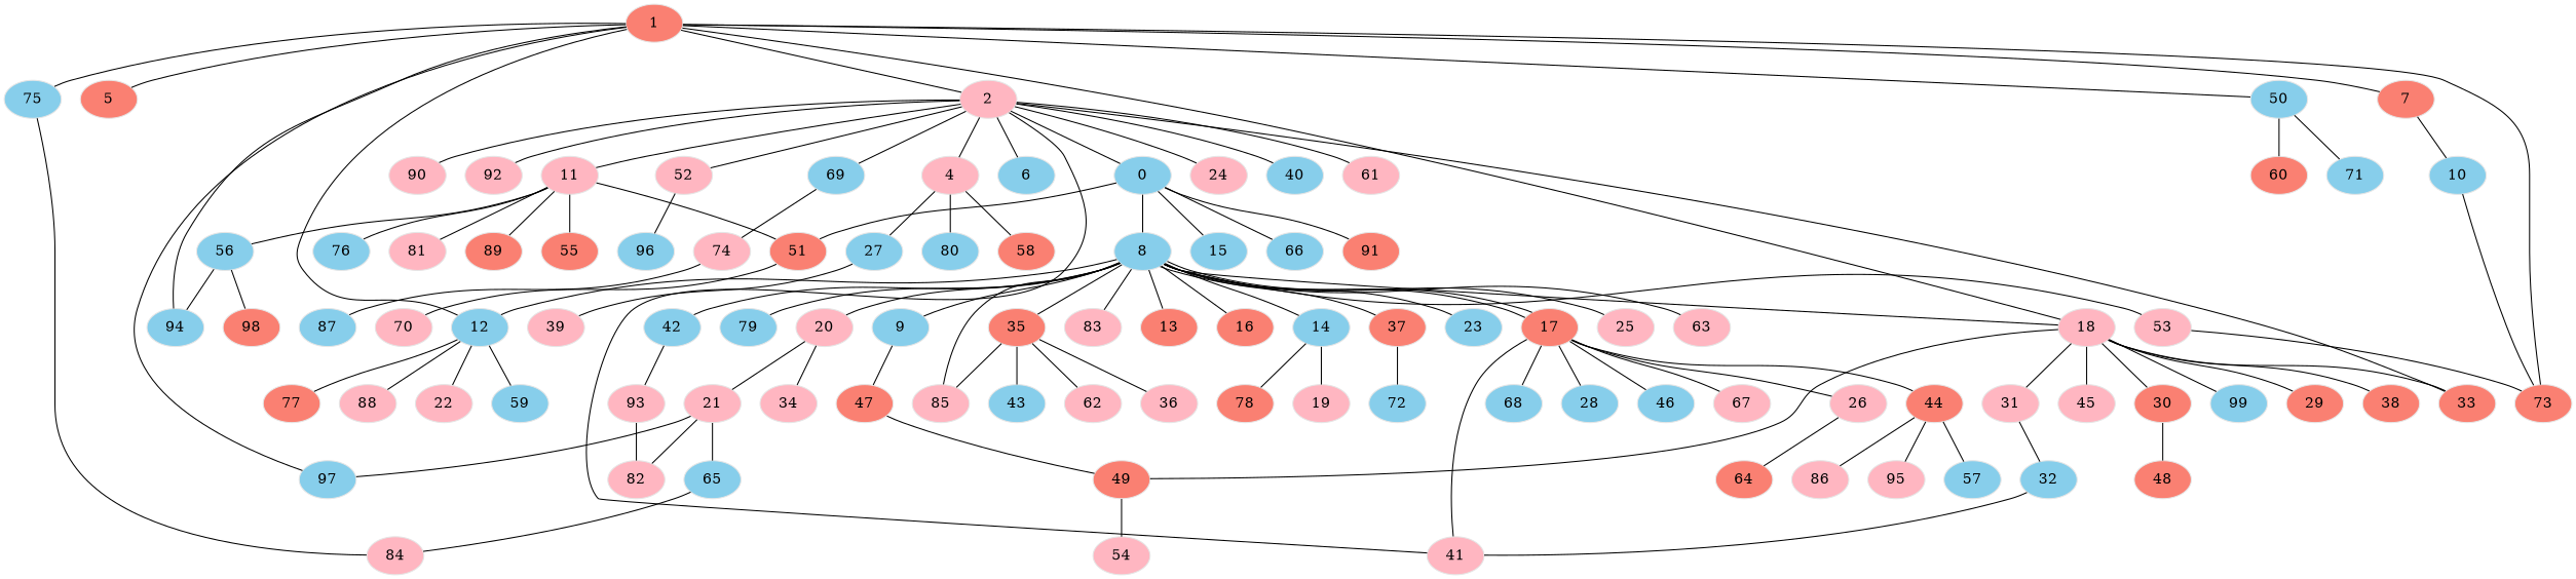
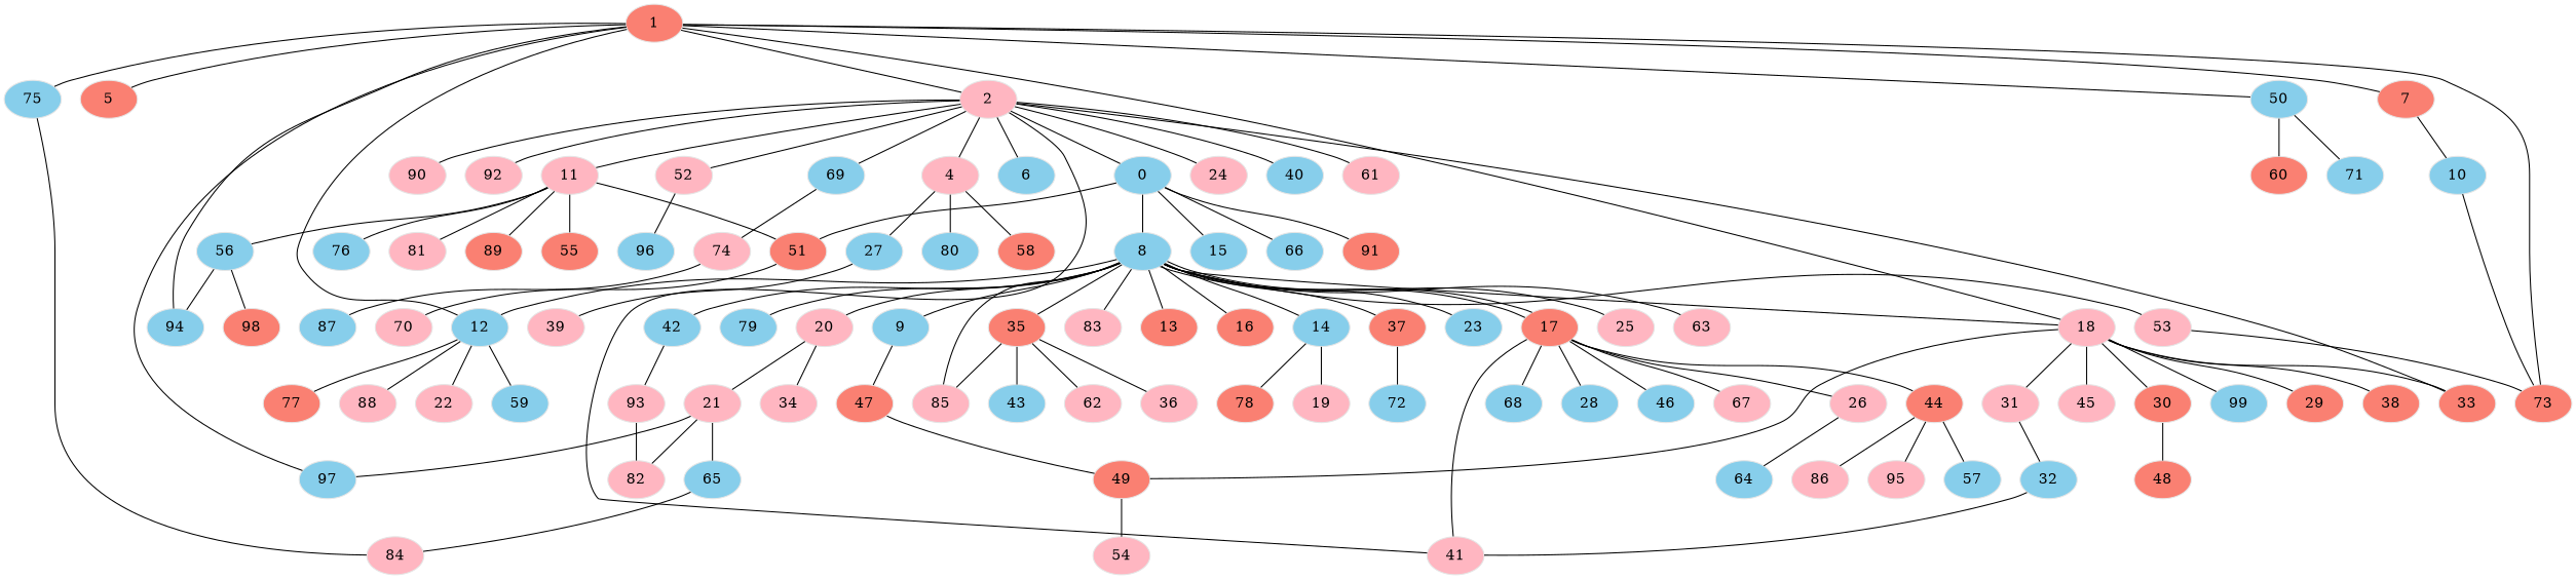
  graph {
    node [color=gray90 fillcolor=lightpink style=filled]
    1 [fillcolor=salmon]
    2
    5 [fillcolor=salmon]
    7 [fillcolor=salmon]
    12 [fillcolor=skyblue]
    18
    50 [fillcolor=skyblue]
    73 [fillcolor=salmon]
    75 [fillcolor=skyblue]
    94 [fillcolor=skyblue]
    97 [fillcolor=skyblue]
    n12 [fillcolor=skyblue label=0]
    4
    6 [fillcolor=skyblue]
    11
    24
    33 [fillcolor=salmon]
    40 [fillcolor=skyblue]
    41
    52
    61
    69 [fillcolor=skyblue]
    90
    92
    10 [fillcolor=skyblue]
    22
    59 [fillcolor=skyblue]
    77 [fillcolor=salmon]
    88
    29 [fillcolor=salmon]
    30 [fillcolor=salmon]
    31
    38 [fillcolor=salmon]
    45
    49 [fillcolor=salmon]
    99 [fillcolor=skyblue]
    60 [fillcolor=salmon]
    71 [fillcolor=skyblue]
    84
    8 [fillcolor=skyblue]
    15 [fillcolor=skyblue]
    51 [fillcolor=salmon]
    66 [fillcolor=skyblue]
    91 [fillcolor=salmon]
    27 [fillcolor=skyblue]
    58 [fillcolor=salmon]
    80 [fillcolor=skyblue]
    55 [fillcolor=salmon]
    56 [fillcolor=skyblue]
    76 [fillcolor=skyblue]
    81
    89 [fillcolor=salmon]
    96 [fillcolor=skyblue]
    74
    9 [fillcolor=skyblue]
    13 [fillcolor=salmon]
    14 [fillcolor=skyblue]
    16 [fillcolor=salmon]
    17 [fillcolor=salmon]
    20
    23 [fillcolor=skyblue]
    25
    35 [fillcolor=salmon]
    37 [fillcolor=salmon]
    42 [fillcolor=skyblue]
    53
    63
    79 [fillcolor=skyblue]
    83
    85
    70
    39
    47 [fillcolor=salmon]
    19
    78 [fillcolor=salmon]
    26
    28 [fillcolor=skyblue]
    44 [fillcolor=salmon]
    46 [fillcolor=skyblue]
    67
    68 [fillcolor=skyblue]
    21
    34
    36
    43 [fillcolor=skyblue]
    62
    72 [fillcolor=skyblue]
    93
    98 [fillcolor=salmon]
-   64 [fillcolor=salmon]
+   64 [fillcolor=skyblue]
    57 [fillcolor=skyblue]
    86
    95
    48 [fillcolor=salmon]
    32 [fillcolor=skyblue]
    54
    65 [fillcolor=skyblue]
    82
    87 [fillcolor=skyblue]
    1 -- 2
    1 -- 5
    1 -- 7
    1 -- 12
    1 -- 18
    1 -- 50
    1 -- 73
    1 -- 75
    1 -- 94
    1 -- 97
    2 -- n12
    2 -- 4
    2 -- 6
    2 -- 11
    2 -- 24
    2 -- 33
    2 -- 40
    2 -- 41
    2 -- 52
    2 -- 61
    2 -- 69
    2 -- 90
    2 -- 92
    7 -- 10
    12 -- 22
    12 -- 59
    12 -- 77
    12 -- 88
    18 -- 33
    18 -- 29
    18 -- 30
    18 -- 31
    18 -- 38
    18 -- 45
    18 -- 49
    18 -- 99
    50 -- 60
    50 -- 71
    75 -- 84
    n12 -- 8
    n12 -- 15
    n12 -- 51
    n12 -- 66
    n12 -- 91
    4 -- 27
    4 -- 58
    4 -- 80
    11 -- 51
    11 -- 55
    11 -- 56
    11 -- 76
    11 -- 81
    11 -- 89
    52 -- 96
    69 -- 74
    10 -- 73
    30 -- 48
    31 -- 32
    49 -- 54
    8 -- 12
    8 -- 18
    8 -- 9
    8 -- 13
    8 -- 14
    8 -- 16
    8 -- 17
    8 -- 17
    8 -- 20
    8 -- 23
    8 -- 25
    8 -- 35
    8 -- 37
    8 -- 42
    8 -- 53
    8 -- 63
    8 -- 79
    8 -- 83
    8 -- 85
    51 -- 70
    27 -- 39
    56 -- 94
    56 -- 98
    74 -- 87
    9 -- 47
    14 -- 19
    14 -- 78
    17 -- 41
    17 -- 26
    17 -- 28
    17 -- 44
    17 -- 46
    17 -- 67
    17 -- 68
    20 -- 21
    20 -- 34
    35 -- 85
    35 -- 36
    35 -- 43
    35 -- 62
    37 -- 72
    42 -- 93
    53 -- 73
    47 -- 49
    26 -- 64
    44 -- 57
    44 -- 86
    44 -- 95
    21 -- 97
    21 -- 65
    21 -- 82
    93 -- 82
    32 -- 41
    65 -- 84
  }
